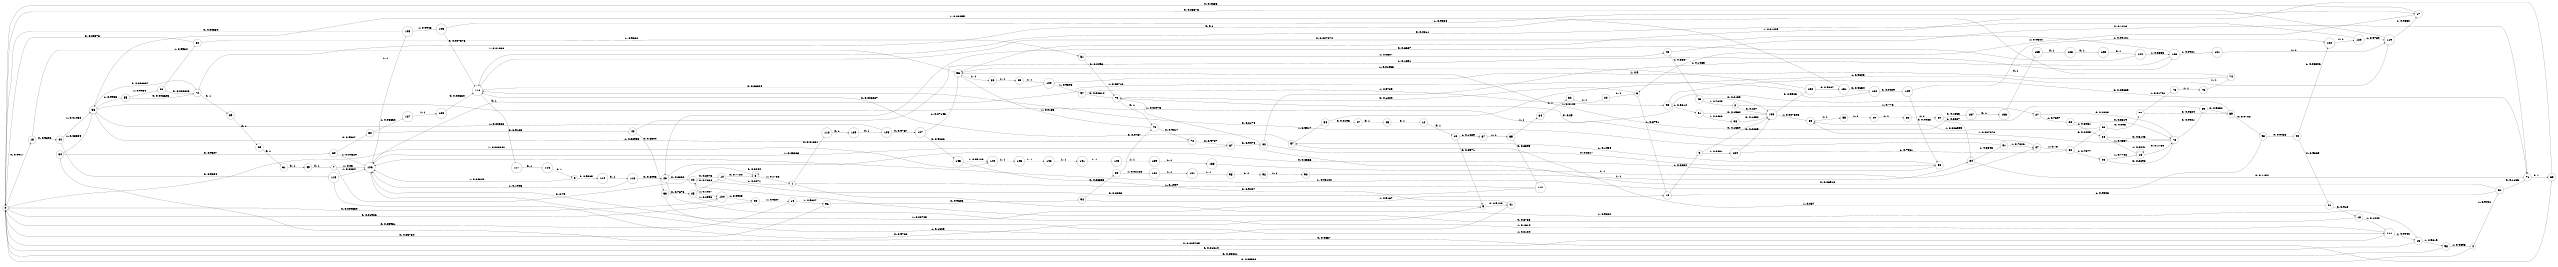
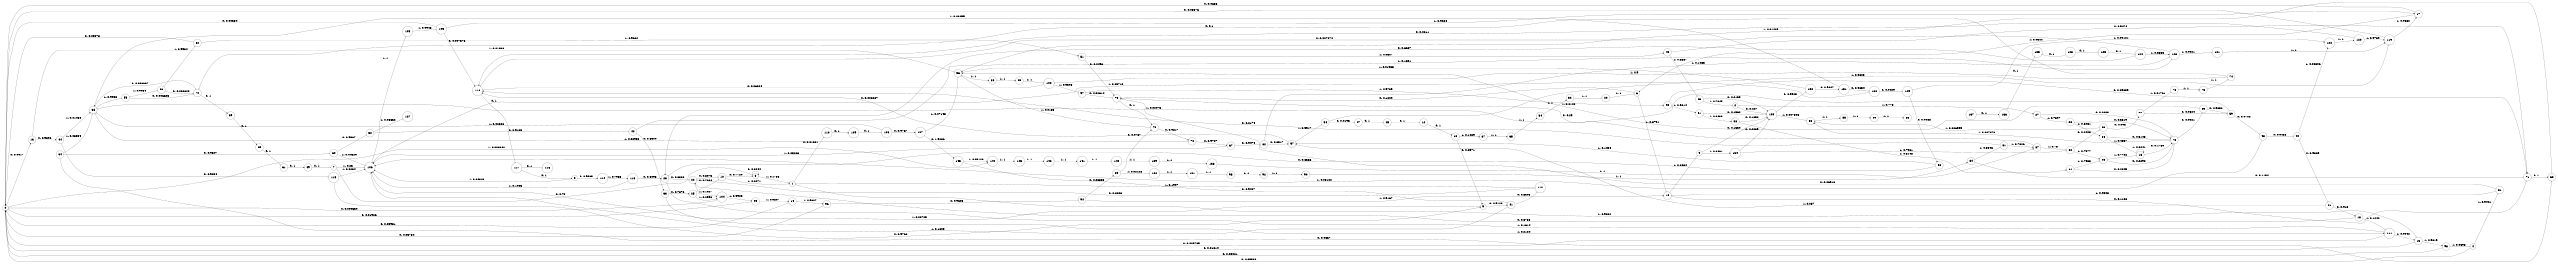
  digraph {
    rankdir=LR
    node [fontsize=24 shape=circle]
    edge [arrowhead=dot fontsize=24]
    0
    13
    144
    44
    56
    143
    36
    115
    30
    142
    1
    110
    15
    109
    98
    108
    4
    2
    133
    27
    88
    132
    78
    28
    86
    131
    63
    24
    3
    114
    106
    113
    105
    23
    103
    31
    79
    19
    73
    9
    71
    5
    41
    112
    22
    6
    70
    134
    68
    7
    8
    82
    26
    66
    10
+   11
    16
    59
    12
    39
    37
    35
    72
    55
    85
    14
    96
    94
    89
    17
    18
    111
    104
    99
    20
    21
    57
    54
    118
    47
    119
    117
    25
    29
    83
-   80
    137
    84
    100
    97
    32
    33
    34
    69
    53
    65
    52
    38
    40
    122
    120
    42
    123
    121
    43
    45
    46
    48
    49
    50
    127
-   126
    51
    116
    58
    60
    61
    62
    64
    77
    76
    75
    67
    74
    93
    136
    81
    135
    87
    102
    101
    95
    90
    91
    92
    107
    145
    124
    125
    128
    129
    130
    138
    139
    140
    141
    0 -> 13 [label="0: 0.9917   "]
    0 -> 144 [label="1: 0.008342  "]
    13 -> 44 [label="0: 0.9896   "]
    13 -> 56 [arrowhead=odot label="1: 0.01038  "]
    144 -> 143 [label="1: 1        "]
    44 -> 36 [label="1: 0.01464  "]
    44 -> 115 [arrowhead=odot label="0: 0.9854   "]
    56 -> 30 [label="1: 1        "]
    143 -> 142 [label="1: 1        "]
    36 -> 72 [arrowhead=odot label="0: 0.006667  "]
    36 -> 55 [arrowhead=odot label="1: 0.9933   "]
    115 -> 106 [label="1: 0.0234   "]
    115 -> 5 [label="0: 0.9766   "]
    30 -> 85 [label="1: 1        "]
    142 -> 141 [label="1: 1        "]
    1 -> 110 [arrowhead=odot label="0: 0.01681  "]
    1 -> 15 [arrowhead=odot label="1: 0.9832   "]
    110 -> 109 [label="0: 1        "]
    15 -> 0 [label="0: 0.01814  "]
    15 -> 98 [label="1: 0.9819   "]
    109 -> 108 [arrowhead=odot label="0: 1        "]
    98 -> 0 [arrowhead=odot label="0: 0.03021  "]
    98 -> 4 [arrowhead=odot label="1: 0.9698   "]
    108 -> 36 [arrowhead=odot label="1: 0.02326  "]
    108 -> 107 [label="0: 0.9767   "]
    4 -> 0 [arrowhead=odot label="0: 0.05588  "]
    4 -> 31 [arrowhead=odot label="1: 0.9441   "]
    2 -> 133 [arrowhead=odot label="0: 0.227    "]
    2 -> 27 [label="1: 0.773    "]
    133 -> 88 [arrowhead=odot label="1: 0.007506  "]
    133 -> 132 [arrowhead=odot label="0: 0.9925   "]
    27 -> 78 [arrowhead=odot label="0: 0.2603   "]
    27 -> 28 [arrowhead=odot label="1: 0.7397   "]
    88 -> 86 [label="1: 1        "]
    132 -> 56 [arrowhead=odot label="1: 0.01933  "]
    132 -> 131 [label="0: 0.9807   "]
    78 -> 88 [label="1: 0.007876  "]
    78 -> 63 [arrowhead=odot label="0: 0.9921   "]
    28 -> 78 [label="0: 0.3519   "]
    28 -> 24 [label="1: 0.6481   "]
    86 -> 29 [label="1: 1        "]
    131 -> 36 [label="1: 0.03459  "]
    131 -> 130 [arrowhead=odot label="0: 0.9654   "]
    63 -> 56 [label="1: 0.0148   "]
    63 -> 59 [arrowhead=odot label="0: 0.9852   "]
    24 -> 78 [arrowhead=odot label="0: 0.5143   "]
    24 -> 16 [arrowhead=odot label="1: 0.4857   "]
    3 -> 114 [label="0: 0.9565   "]
    3 -> 106 [label="1: 0.04348  "]
-   114 -> 113 [label="0: 1        "]
+   114 -> 113 [label="1: 0.7955   "]
    106 -> 105 [arrowhead=odot label="1: 1        "]
    113 -> 106 [label="1: 0.1905   "]
    113 -> 23 [label="0: 0.8095   "]
-   105 -> 0 [label="0: 0.00554  "]
+   103 -> 0 [label="0: 0.00554  "]
    105 -> 103 [arrowhead=odot label="1: 0.9945   "]
    23 -> 22 [arrowhead=odot label="0: 0.8386   "]
    23 -> 111 [arrowhead=odot label="1: 0.1614   "]
    103 -> 17 [label="1: 0.9924   "]
    103 -> 118 [label="0: 0.007576  "]
    31 -> 79 [arrowhead=odot label="0: 0.06916  "]
    31 -> 19 [arrowhead=odot label="1: 0.9308   "]
    79 -> 73 [label="0: 1        "]
    19 -> 9 [arrowhead=odot label="1: 0.8834   "]
-   31 -> 71 [arrowhead=odot label="0: 0.1166   "]
+   19 -> 71 [arrowhead=odot label="0: 0.1166   "]
    73 -> 56 [arrowhead=odot label="1: 0.0183   "]
    73 -> 70 [label="0: 0.9817   "]
    9 -> 133 [label="0: 0.1539   "]
    9 -> 134 [label="1: 0.8461   "]
    71 -> 68 [label="0: 1        "]
    5 -> 106 [label="1: 0.08725  "]
    5 -> 41 [label="0: 0.9128   "]
    41 -> 106 [arrowhead=odot label="1: 0.1605   "]
-   35 -> 112 [arrowhead=odot label="0: 0.8395   "]
+   41 -> 112 [arrowhead=odot label="0: 0.8395   "]
    112 -> 1 [arrowhead=odot label="1: 0.1997   "]
    112 -> 22 [arrowhead=odot label="0: 0.8003   "]
    22 -> 10 [arrowhead=odot label="0: 0.8073   "]
    22 -> 104 [label="1: 0.1927   "]
    6 -> 79 [label="0: 0.1209   "]
    6 -> 19 [arrowhead=odot label="1: 0.8791   "]
    70 -> 36 [arrowhead=odot label="1: 0.02933  "]
    70 -> 67 [label="0: 0.9707   "]
    134 -> 133 [label="0: 0.2039   "]
    134 -> 82 [arrowhead=odot label="1: 0.7961   "]
    68 -> 56 [label="1: 0.01429  "]
    7 -> 106 [arrowhead=odot label="1: 0.25     "]
    7 -> 8 [arrowhead=odot label="0: 0.75     "]
    8 -> 1 [label="1: 0.1756   "]
    8 -> 8 [label="0: 0.8244   "]
    82 -> 26 [label="1: 0.7577   "]
    82 -> 66 [arrowhead=odot label="0: 0.2423   "]
    26 -> 78 [arrowhead=odot label="0: 0.2298   "]
    26 -> 16 [arrowhead=odot label="1: 0.7702   "]
    66 -> 88 [label="1: 0.006999  "]
    66 -> 77 [label="0: 0.993    "]
    10 -> 1 [arrowhead=odot label="1: 0.2271   "]
    10 -> 8 [label="0: 0.7729   "]
+   11 -> 78 [arrowhead=odot label="0: 0.2045   "]
+   11 -> 26 [arrowhead=odot label="1: 0.7955   "]
    16 -> 78 [label="0: 0.1759   "]
    16 -> 16 [label="1: 0.8241   "]
    59 -> 36 [arrowhead=odot label="1: 0.02975  "]
    59 -> 48 [arrowhead=odot label="0: 0.9702   "]
    12 -> 39 [label="0: 1        "]
    39 -> 5 [label="0: 0.8571   "]
    39 -> 37 [label="1: 0.1429   "]
    37 -> 35 [label="1: 1        "]
    35 -> 34 [label="1: 1        "]
    72 -> 69 [label="0: 1        "]
    55 -> 72 [arrowhead=odot label="0: 0.006623  "]
    55 -> 53 [arrowhead=odot label="1: 0.9934   "]
    85 -> 100 [arrowhead=odot label="1: 1        "]
    14 -> 0 [arrowhead=odot label="0: 0.03931  "]
    14 -> 96 [label="1: 0.9607   "]
    96 -> 0 [arrowhead=odot label="0: 0.03754  "]
    96 -> 94 [arrowhead=odot label="2: 0.9625   "]
    94 -> 19 [label="1: 0.9167   "]
    94 -> 89 [label="0: 0.08333  "]
    89 -> 73 [label="0: 0.9787   "]
    89 -> 102 [arrowhead=odot label="1: 0.02128  "]
    17 -> 0 [arrowhead=odot label="0: 0.0656   "]
    17 -> 6 [label="1: 0.9344   "]
    18 -> 22 [label="0: 0.8758   "]
    18 -> 111 [arrowhead=odot label="1: 0.1242   "]
    111 -> 0 [label="0: 0.005769  "]
    111 -> 15 [label="1: 0.9942   "]
    104 -> 0 [arrowhead=odot label="0: 0.009539  "]
    104 -> 99 [label="1: 0.9905   "]
    99 -> 0 [arrowhead=odot label="0: 0.01926  "]
    99 -> 14 [label="1: 0.9807   "]
    20 -> 6 [arrowhead=odot label="1: 1        "]
    21 -> 18 [label="0: 0.913    "]
    21 -> 57 [arrowhead=odot label="1: 0.087    "]
    57 -> 54 [arrowhead=odot label="1: 0.9917   "]
    57 -> 118 [label="0: 0.008287  "]
    54 -> 47 [arrowhead=odot label="0: 0.0195   "]
    54 -> 119 [arrowhead=odot label="1: 0.9805   "]
    118 -> 117 [arrowhead=odot label="0: 1        "]
    47 -> 45 [arrowhead=odot label="0: 1        "]
    119 -> 0 [arrowhead=odot label="0: 0.03376  "]
    119 -> 17 [label="1: 0.9662   "]
    117 -> 116 [arrowhead=odot label="0: 1        "]
    25 -> 10 [arrowhead=odot label="0: 0.7004   "]
    25 -> 104 [label="1: 0.2996   "]
    29 -> 83 [label="1: 1        "]
-   83 -> 80 [label="1: 1        "]
-   80 -> 137 [arrowhead=odot label="0: 0.1333   "]
-   80 -> 84 [arrowhead=odot label="1: 0.8667   "]
    137 -> 136 [label="0: 1        "]
    84 -> 71 [arrowhead=odot label="0: 0.1154   "]
    84 -> 81 [arrowhead=odot label="1: 0.8846   "]
    100 -> 118 [arrowhead=odot label="0: 0.06024  "]
    100 -> 97 [arrowhead=odot label="1: 0.9398   "]
    97 -> 79 [arrowhead=odot label="0: 0.02614  "]
    97 -> 93 [label="1: 0.9739   "]
-   20 -> 32 [arrowhead=odot label="1: 1        "]
+   32 -> 20 [arrowhead=odot label="1: 1        "]
    33 -> 111 [label="1: 0.2124   "]
    33 -> 25 [label="0: 0.7876   "]
    34 -> 32 [label="1: 1        "]
    69 -> 65 [label="0: 1        "]
    53 -> 72 [arrowhead=odot label="0: 0.006623  "]
    53 -> 52 [arrowhead=odot label="1: 0.9934   "]
    65 -> 61 [arrowhead=odot label="0: 1        "]
    52 -> 0 [label="0: 0.03378  "]
    52 -> 51 [label="1: 0.9662   "]
    38 -> 133 [arrowhead=odot label="0: 0.1852   "]
+   38 -> 11 [label="1: 0.8148   "]
    40 -> 21 [arrowhead=odot label="0: 0.9369   "]
    40 -> 122 [label="1: 0.06306  "]
    122 -> 120 [label="1: 1        "]
    120 -> 118 [label="0: 0.0211   "]
    120 -> 119 [label="1: 0.9789   "]
    42 -> 33 [label="0: 0.8309   "]
    42 -> 123 [arrowhead=odot label="1: 0.1691   "]
    123 -> 118 [arrowhead=odot label="0: 0.007874  "]
    123 -> 121 [arrowhead=odot label="1: 0.9921   "]
    121 -> 119 [label="1: 1        "]
    43 -> 2 [arrowhead=odot label="1: 0.7845   "]
    43 -> 133 [label="0: 0.2155   "]
    45 -> 12 [arrowhead=odot label="0: 1        "]
-   46 -> 71 [label="0: 0.1413   "]
+   46 -> 71 [label="0: 0.9474   "]
    46 -> 43 [arrowhead=odot label="1: 0.8587   "]
    48 -> 106 [label="1: 0.05122  "]
    48 -> 40 [arrowhead=odot label="0: 0.9488   "]
    49 -> 7 [arrowhead=odot label="0: 1        "]
    50 -> 42 [arrowhead=odot label="0: 0.9135   "]
    50 -> 127 [arrowhead=odot label="1: 0.08652  "]
-   127 -> 126 [label="1: 1        "]
-   126 -> 118 [label="0: 0.02564  "]
    51 -> 79 [label="0: 0.0493   "]
    51 -> 46 [label="1: 0.9507   "]
-   116 -> 3 [label="0: 1        "]
+   117 -> 3 [label="0: 1        "]
    58 -> 23 [arrowhead=odot label="0: 0.8566   "]
    58 -> 57 [label="1: 0.1434   "]
    60 -> 106 [arrowhead=odot label="1: 0.04329  "]
    60 -> 50 [arrowhead=odot label="0: 0.9567   "]
    61 -> 49 [label="0: 1        "]
    62 -> 123 [arrowhead=odot label="1: 0.1483   "]
-   62 -> 58 [label="0: 0.8517   "]
+   62 -> 57 [label="0: 0.8517   "]
    64 -> 36 [arrowhead=odot label="1: 0.03534  "]
    64 -> 68 [arrowhead=odot label="0: 0.9857   "]
    64 -> 60 [arrowhead=odot label="0: 0.9647   "]
    77 -> 59 [arrowhead=odot label="0: 0.9824   "]
    77 -> 76 [arrowhead=odot label="1: 0.01761  "]
    76 -> 75 [label="1: 1        "]
    75 -> 74 [arrowhead=odot label="1: 1        "]
    67 -> 106 [label="1: 0.05263  "]
    67 -> 62 [arrowhead=odot label="0: 0.9474   "]
    74 -> 72 [arrowhead=odot label="0: 0.1      "]
    74 -> 100 [arrowhead=odot label="1: 0.9      "]
    93 -> 71 [label="0: 0.09859  "]
    93 -> 91 [label="1: 0.9014   "]
    136 -> 135 [arrowhead=odot label="0: 1        "]
    81 -> 118 [label="0: 0.2174   "]
    81 -> 87 [label="1: 0.7826   "]
-   135 -> 128 [arrowhead=odot label="0: 1        "]
+   128 -> 135 [arrowhead=odot label="0: 1        "]
    87 -> 79 [arrowhead=odot label="0: 0.25     "]
    87 -> 82 [arrowhead=odot label="1: 0.75     "]
    102 -> 101 [label="1: 1        "]
    101 -> 95 [arrowhead=odot label="1: 1        "]
    95 -> 92 [label="1: 1        "]
    90 -> 84 [label="1: 1        "]
    91 -> 133 [arrowhead=odot label="0: 0.1562   "]
    91 -> 38 [label="1: 0.8438   "]
    92 -> 90 [label="1: 1        "]
    107 -> 56 [arrowhead=odot label="1: 0.07143  "]
-   107 -> 145 [label="0: 0.9286   "]
+   107 -> 145 [label="0: 1.9286   "]
    145 -> 144 [label="1: 0.05128  "]
    145 -> 41 [arrowhead=odot label="0: 0.9487   "]
    124 -> 23 [label="0: 0.6667   "]
    124 -> 123 [label="1: 0.3333   "]
    125 -> 124 [arrowhead=odot label="0: 1        "]
    128 -> 125 [arrowhead=odot label="0: 1        "]
    129 -> 122 [label="1: 0.09121  "]
    129 -> 58 [label="0: 0.9088   "]
    130 -> 106 [label="1: 0.05713  "]
    130 -> 129 [arrowhead=odot label="0: 0.9429   "]
    138 -> 87 [label="1: 1        "]
    139 -> 138 [label="1: 1        "]
    140 -> 139 [arrowhead=odot label="1: 1        "]
    141 -> 140 [arrowhead=odot label="1: 1        "]
  }
